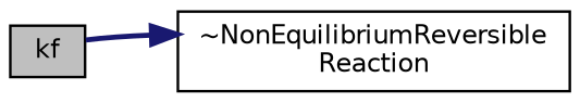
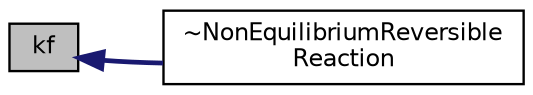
  digraph {
    rankdir=LR
    node [color=black fontname=Helvetica fontsize=10 shape=record]
    n1 [fillcolor=grey75 fontcolor=black height=0.2 label=kf style=filled width=0.4]
    n2 [height=0.2 label="~NonEquilibriumReversible\lReaction" width=0.4]
-   n2 -> n1 [color=midnightblue dir=back fontname=Helvetica fontsize=10 labelfontname=Helvetica labelfontsize=10 style=bold]
+   n1 -> n2 [color=midnightblue dir=back fontname=Helvetica fontsize=10 labelfontname=Helvetica labelfontsize=10 style=bold]
  }
